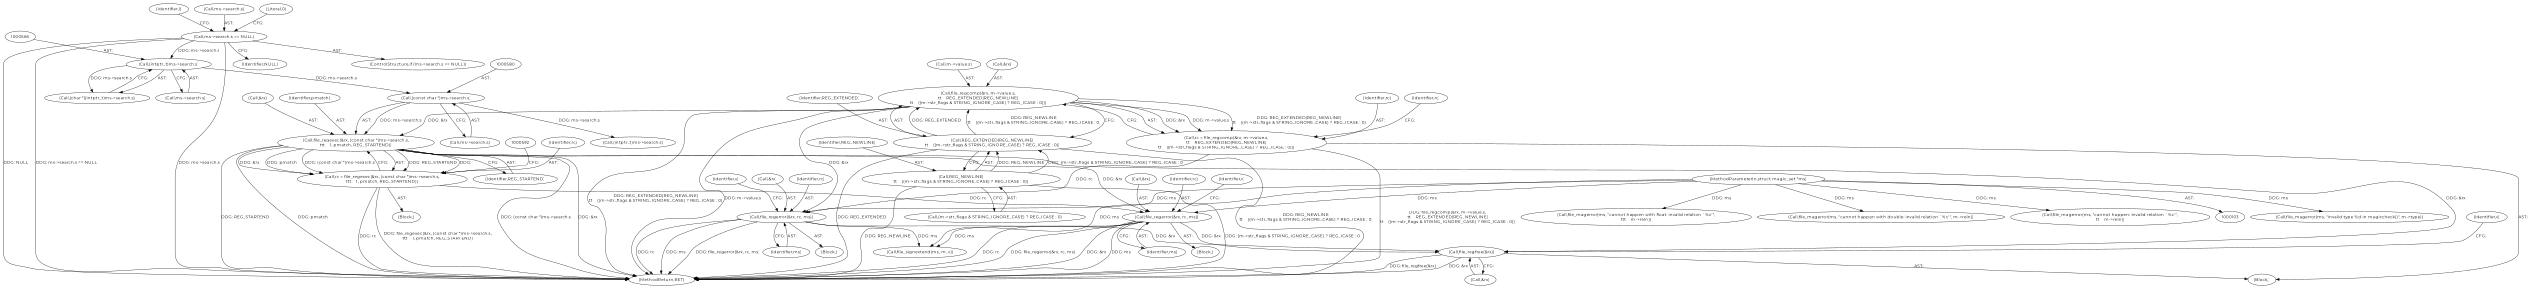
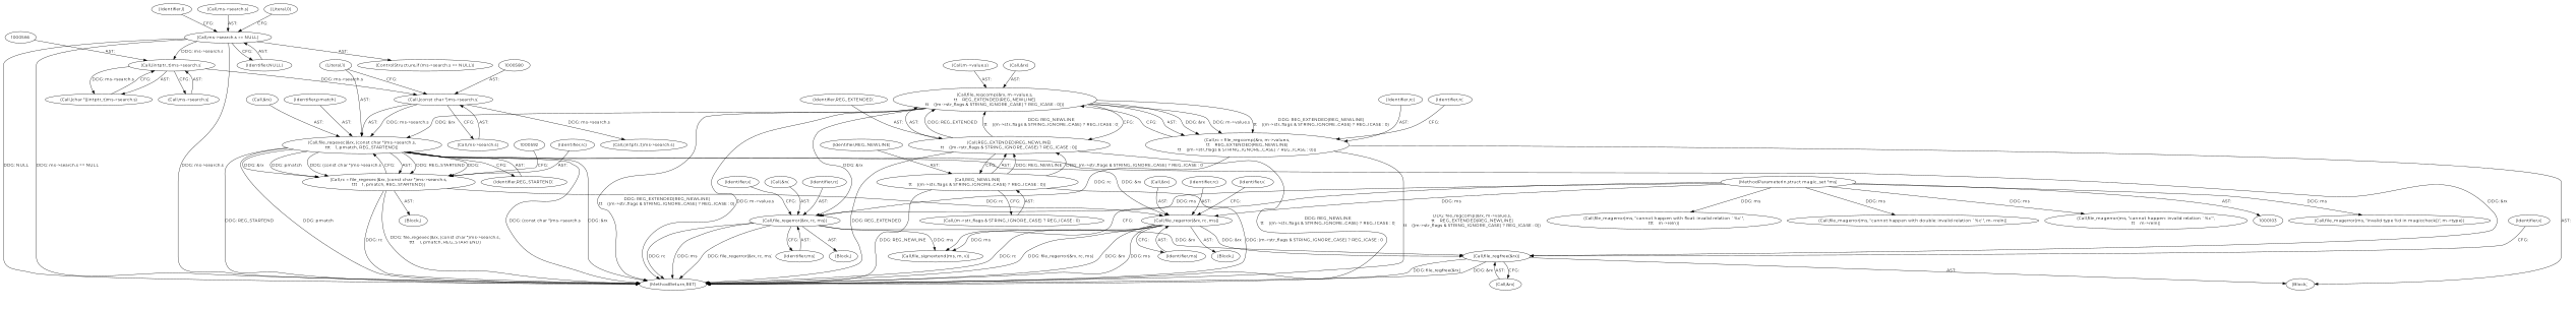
  digraph {
    fontname=Montserrat
    node [fontname=Montserrat]
    edge [fontname=Montserrat]
    n1 [label="(Call,file_regfree(&rx))"]
    n2 [label="(MethodReturn,RET)"]
    n3 [label="(Call,&rx)"]
    n4 [label="(Block,)"]
    n5 [label="(Call,file_regexec(&rx, (const char *)ms->search.s,\n\t\t\t    1, pmatch, REG_STARTEND))"]
    n6 [label="(Call,file_regerror(&rx, rc, ms))"]
    n7 [label="(Call,rc = file_regexec(&rx, (const char *)ms->search.s,\n\t\t\t    1, pmatch, REG_STARTEND))"]
    n8 [label="(Identifier,REG_STARTEND)"]
    n9 [label="(Block,)"]
    n10 [label="(Call,file_signextend(ms, m, v))"]
    n11 [label="(Identifier,ms)"]
    n12 [label="(Block,)"]
    n13 [label="(Call,file_regcomp(&rx, m->value.s,\n\t\t    REG_EXTENDED|REG_NEWLINE|\n\t\t    ((m->str_flags & STRING_IGNORE_CASE) ? REG_ICASE : 0)))"]
    n14 [label="(Call,REG_EXTENDED|REG_NEWLINE|\n\t\t    ((m->str_flags & STRING_IGNORE_CASE) ? REG_ICASE : 0))"]
    n15 [label="(Call,file_regerror(&rx, rc, ms))"]
    n16 [label="(Call,rc = file_regcomp(&rx, m->value.s,\n\t\t    REG_EXTENDED|REG_NEWLINE|\n\t\t    ((m->str_flags & STRING_IGNORE_CASE) ? REG_ICASE : 0)))"]
    n17 [label="(Call,REG_NEWLINE|\n\t\t    ((m->str_flags & STRING_IGNORE_CASE) ? REG_ICASE : 0))"]
    n18 [label="(Block,)"]
    n19 [label="(Identifier,ms)"]
    n20 [label="(Call,(m->str_flags & STRING_IGNORE_CASE) ? REG_ICASE : 0)"]
    n21 [label="(Call,(const char *)ms->search.s)"]
    n22 [label="(Call,ms->search.s)"]
    n23 [label="(Call,(intptr_t)ms->search.s)"]
    n24 [label="(Call,(intptr_t)ms->search.s)"]
    n25 [label="(Call,(char *)(intptr_t)ms->search.s)"]
    n26 [label="(Call,ms->search.s)"]
    n27 [label="(Call,ms->search.s == NULL)"]
    n28 [label="(Identifier,NULL)"]
    n29 [label="(ControlStructure,if (ms->search.s == NULL))"]
    n30 [label="(MethodParameterIn,struct magic_set *ms)"]
    n31 [label="(Call,file_magerror(ms, \"invalid type %d in magiccheck()\", m->type))"]
    n32 [label="(Call,file_magerror(ms, \"cannot happen with float: invalid relation `%c'\",\n\t\t\t    m->reln))"]
    n33 [label="(Call,file_magerror(ms, \"cannot happen with double: invalid relation `%c'\", m->reln))"]
    n34 [label="(Call,file_magerror(ms, \"cannot happen: invalid relation `%c'\",\n\t\t    m->reln))"]
    1000103
    n36 [label="(Identifier,pmatch)"]
    n37 [label="(Identifier,v)"]
    n38 [label="(Call,&rx)"]
    n39 [label="(Identifier,rc)"]
    n40 [label="(Identifier,v)"]
    n41 [label="(Identifier,rc)"]
    n42 [label="(Identifier,REG_EXTENDED)"]
    n43 [label="(Identifier,rc)"]
    n44 [label="(Identifier,v)"]
    n45 [label="(Identifier,l)"]
    n46 [label="(Identifier,rc)"]
    n47 [label="(Identifier,REG_NEWLINE)"]
+   n48 [label="(Literal,1)"]
    n49 [label="(Call,ms->search.s)"]
    n50 [label="(Call,m->value.s)"]
    n51 [label="(Literal,0)"]
    n52 [label="(Call,&rx)"]
    n53 [label="(Call,&rx)"]
    n54 [label="(Identifier,rc)"]
    n55 [label="(Call,&rx)"]
    1000580
    1000566
    1000592
    n1 -> n2 [label="DDG: &rx"]
    n1 -> n2 [label="DDG: file_regfree(&rx)"]
    n1 -> n3 [label="CFG: "]
    n1 -> n4 [label="AST: "]
    n3 -> n1 [label="AST: "]
    n5 -> n1 [label="DDG: &rx"]
    n5 -> n2 [label="DDG: (const char *)ms->search.s"]
    n5 -> n2 [label="DDG: &rx"]
    n5 -> n2 [label="DDG: REG_STARTEND"]
    n5 -> n2 [label="DDG: pmatch"]
    n5 -> n6 [label="DDG: &rx"]
    n5 -> n7 [label="AST: "]
    n5 -> n7 [label="DDG: REG_STARTEND"]
    n5 -> n7 [label="DDG: 1"]
    n5 -> n7 [label="DDG: &rx"]
    n5 -> n7 [label="DDG: pmatch"]
    n5 -> n7 [label="DDG: (const char *)ms->search.s"]
    n5 -> n8 [label="CFG: "]
    n6 -> n1 [label="DDG: &rx"]
    n6 -> n2 [label="DDG: rc"]
    n6 -> n2 [label="DDG: file_regerror(&rx, rc, ms)"]
    n6 -> n2 [label="DDG: &rx"]
    n6 -> n2 [label="DDG: ms"]
    n6 -> n9 [label="AST: "]
    n6 -> n10 [label="DDG: ms"]
    n6 -> n11 [label="CFG: "]
    n7 -> n2 [label="DDG: rc"]
    n7 -> n2 [label="DDG: file_regexec(&rx, (const char *)ms->search.s,\n\t\t\t    1, pmatch, REG_STARTEND)"]
    n7 -> n5 [label="CFG: "]
    n7 -> n6 [label="DDG: rc"]
    n7 -> n12 [label="AST: "]
    n8 -> n5 [label="AST: "]
    n11 -> n6 [label="AST: "]
    n13 -> n2 [label="DDG: REG_EXTENDED|REG_NEWLINE|\n\t\t    ((m->str_flags & STRING_IGNORE_CASE) ? REG_ICASE : 0)"]
    n13 -> n2 [label="DDG: m->value.s"]
    n13 -> n5 [label="DDG: &rx"]
    n13 -> n14 [label="CFG: "]
    n13 -> n15 [label="DDG: &rx"]
    n13 -> n16 [label="AST: "]
    n13 -> n16 [label="DDG: &rx"]
    n13 -> n16 [label="DDG: m->value.s"]
    n13 -> n16 [label="DDG: REG_EXTENDED|REG_NEWLINE|\n\t\t    ((m->str_flags & STRING_IGNORE_CASE) ? REG_ICASE : 0)"]
    n14 -> n2 [label="DDG: REG_EXTENDED"]
    n14 -> n2 [label="DDG: REG_NEWLINE|\n\t\t    ((m->str_flags & STRING_IGNORE_CASE) ? REG_ICASE : 0)"]
    n14 -> n13 [label="AST: "]
    n14 -> n13 [label="DDG: REG_EXTENDED"]
    n14 -> n13 [label="DDG: REG_NEWLINE|\n\t\t    ((m->str_flags & STRING_IGNORE_CASE) ? REG_ICASE : 0)"]
    n14 -> n17 [label="CFG: "]
    n15 -> n1 [label="DDG: &rx"]
    n15 -> n2 [label="DDG: rc"]
    n15 -> n2 [label="DDG: ms"]
    n15 -> n2 [label="DDG: file_regerror(&rx, rc, ms)"]
    n15 -> n10 [label="DDG: ms"]
    n15 -> n18 [label="AST: "]
    n15 -> n19 [label="CFG: "]
    n16 -> n2 [label="DDG: file_regcomp(&rx, m->value.s,\n\t\t    REG_EXTENDED|REG_NEWLINE|\n\t\t    ((m->str_flags & STRING_IGNORE_CASE) ? REG_ICASE : 0))"]
    n16 -> n4 [label="AST: "]
    n16 -> n13 [label="CFG: "]
    n16 -> n15 [label="DDG: rc"]
    n17 -> n2 [label="DDG: REG_NEWLINE"]
    n17 -> n2 [label="DDG: (m->str_flags & STRING_IGNORE_CASE) ? REG_ICASE : 0"]
    n17 -> n14 [label="AST: "]
    n17 -> n14 [label="DDG: REG_NEWLINE"]
    n17 -> n14 [label="DDG: (m->str_flags & STRING_IGNORE_CASE) ? REG_ICASE : 0"]
    n17 -> n20 [label="CFG: "]
    n19 -> n15 [label="AST: "]
    n20 -> n17 [label="AST: "]
    n21 -> n5 [label="AST: "]
    n21 -> n5 [label="DDG: ms->search.s"]
    n21 -> n22 [label="CFG: "]
    n21 -> n23 [label="DDG: ms->search.s"]
    n22 -> n21 [label="AST: "]
    n24 -> n21 [label="DDG: ms->search.s"]
    n24 -> n25 [label="AST: "]
    n24 -> n25 [label="DDG: ms->search.s"]
    n24 -> n26 [label="CFG: "]
    n25 -> n24 [label="CFG: "]
    n26 -> n24 [label="AST: "]
    n27 -> n2 [label="DDG: ms->search.s"]
    n27 -> n2 [label="DDG: NULL"]
    n27 -> n2 [label="DDG: ms->search.s == NULL"]
    n27 -> n24 [label="DDG: ms->search.s"]
    n27 -> n28 [label="CFG: "]
    n27 -> n29 [label="AST: "]
+   n28 -> n27 [label="AST: "]
    n30 -> n6 [label="DDG: ms"]
-   n30 -> n10 [label="DDG: ms"]
+   n30 -> n10 [label="CFG: "]
    n30 -> n15 [label="DDG: ms"]
    n30 -> n31 [label="DDG: ms"]
    n30 -> n32 [label="DDG: ms"]
    n30 -> n33 [label="DDG: ms"]
    n30 -> n34 [label="DDG: ms"]
    n30 -> 1000103 [label="AST: "]
    n36 -> n5 [label="AST: "]
    n37 -> n1 [label="CFG: "]
    n38 -> n5 [label="AST: "]
    n39 -> n6 [label="AST: "]
    n40 -> n15 [label="CFG: "]
    n41 -> n16 [label="AST: "]
    n42 -> n14 [label="AST: "]
    n43 -> n16 [label="CFG: "]
    n44 -> n6 [label="CFG: "]
    n45 -> n27 [label="CFG: "]
    n46 -> n7 [label="AST: "]
    n47 -> n17 [label="AST: "]
+   n48 -> n5 [label="AST: "]
+   n48 -> n21 [label="CFG: "]
    n49 -> n27 [label="AST: "]
    n50 -> n13 [label="AST: "]
    n51 -> n27 [label="CFG: "]
    n52 -> n6 [label="AST: "]
    n53 -> n15 [label="AST: "]
    n54 -> n15 [label="AST: "]
    n55 -> n13 [label="AST: "]
    1000580 -> n21 [label="AST: "]
    1000566 -> n24 [label="AST: "]
    1000592 -> n7 [label="CFG: "]
  }
